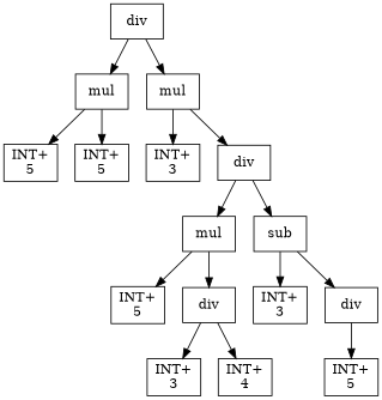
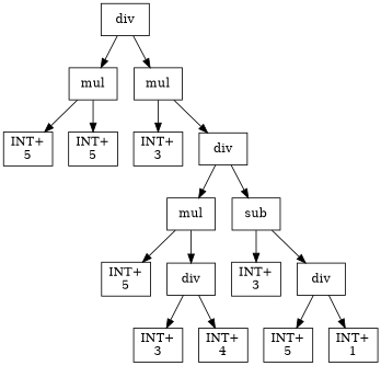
  digraph {
    node [shape=box]
    n1 [label=div]
    n2 [label=mul]
    n3 [label=mul]
    n4 [label="INT+\n5"]
    n5 [label="INT+\n5"]
    n6 [label="INT+\n3"]
    n7 [label=div]
    n8 [label=mul]
    n9 [label=sub]
    n10 [label="INT+\n5"]
    n11 [label=div]
    n12 [label="INT+\n3"]
    n13 [label="INT+\n4"]
    n14 [label="INT+\n3"]
    n15 [label=div]
    n16 [label="INT+\n5"]
+   n17 [label="INT+\n1"]
    n1 -> n2
    n1 -> n3
    n2 -> n4
    n2 -> n5
    n3 -> n6
    n3 -> n7
    n7 -> n8
    n7 -> n9
    n8 -> n10
    n8 -> n11
    n9 -> n14
    n9 -> n15
    n11 -> n12
    n11 -> n13
    n15 -> n16
+   n15 -> n17
  }
